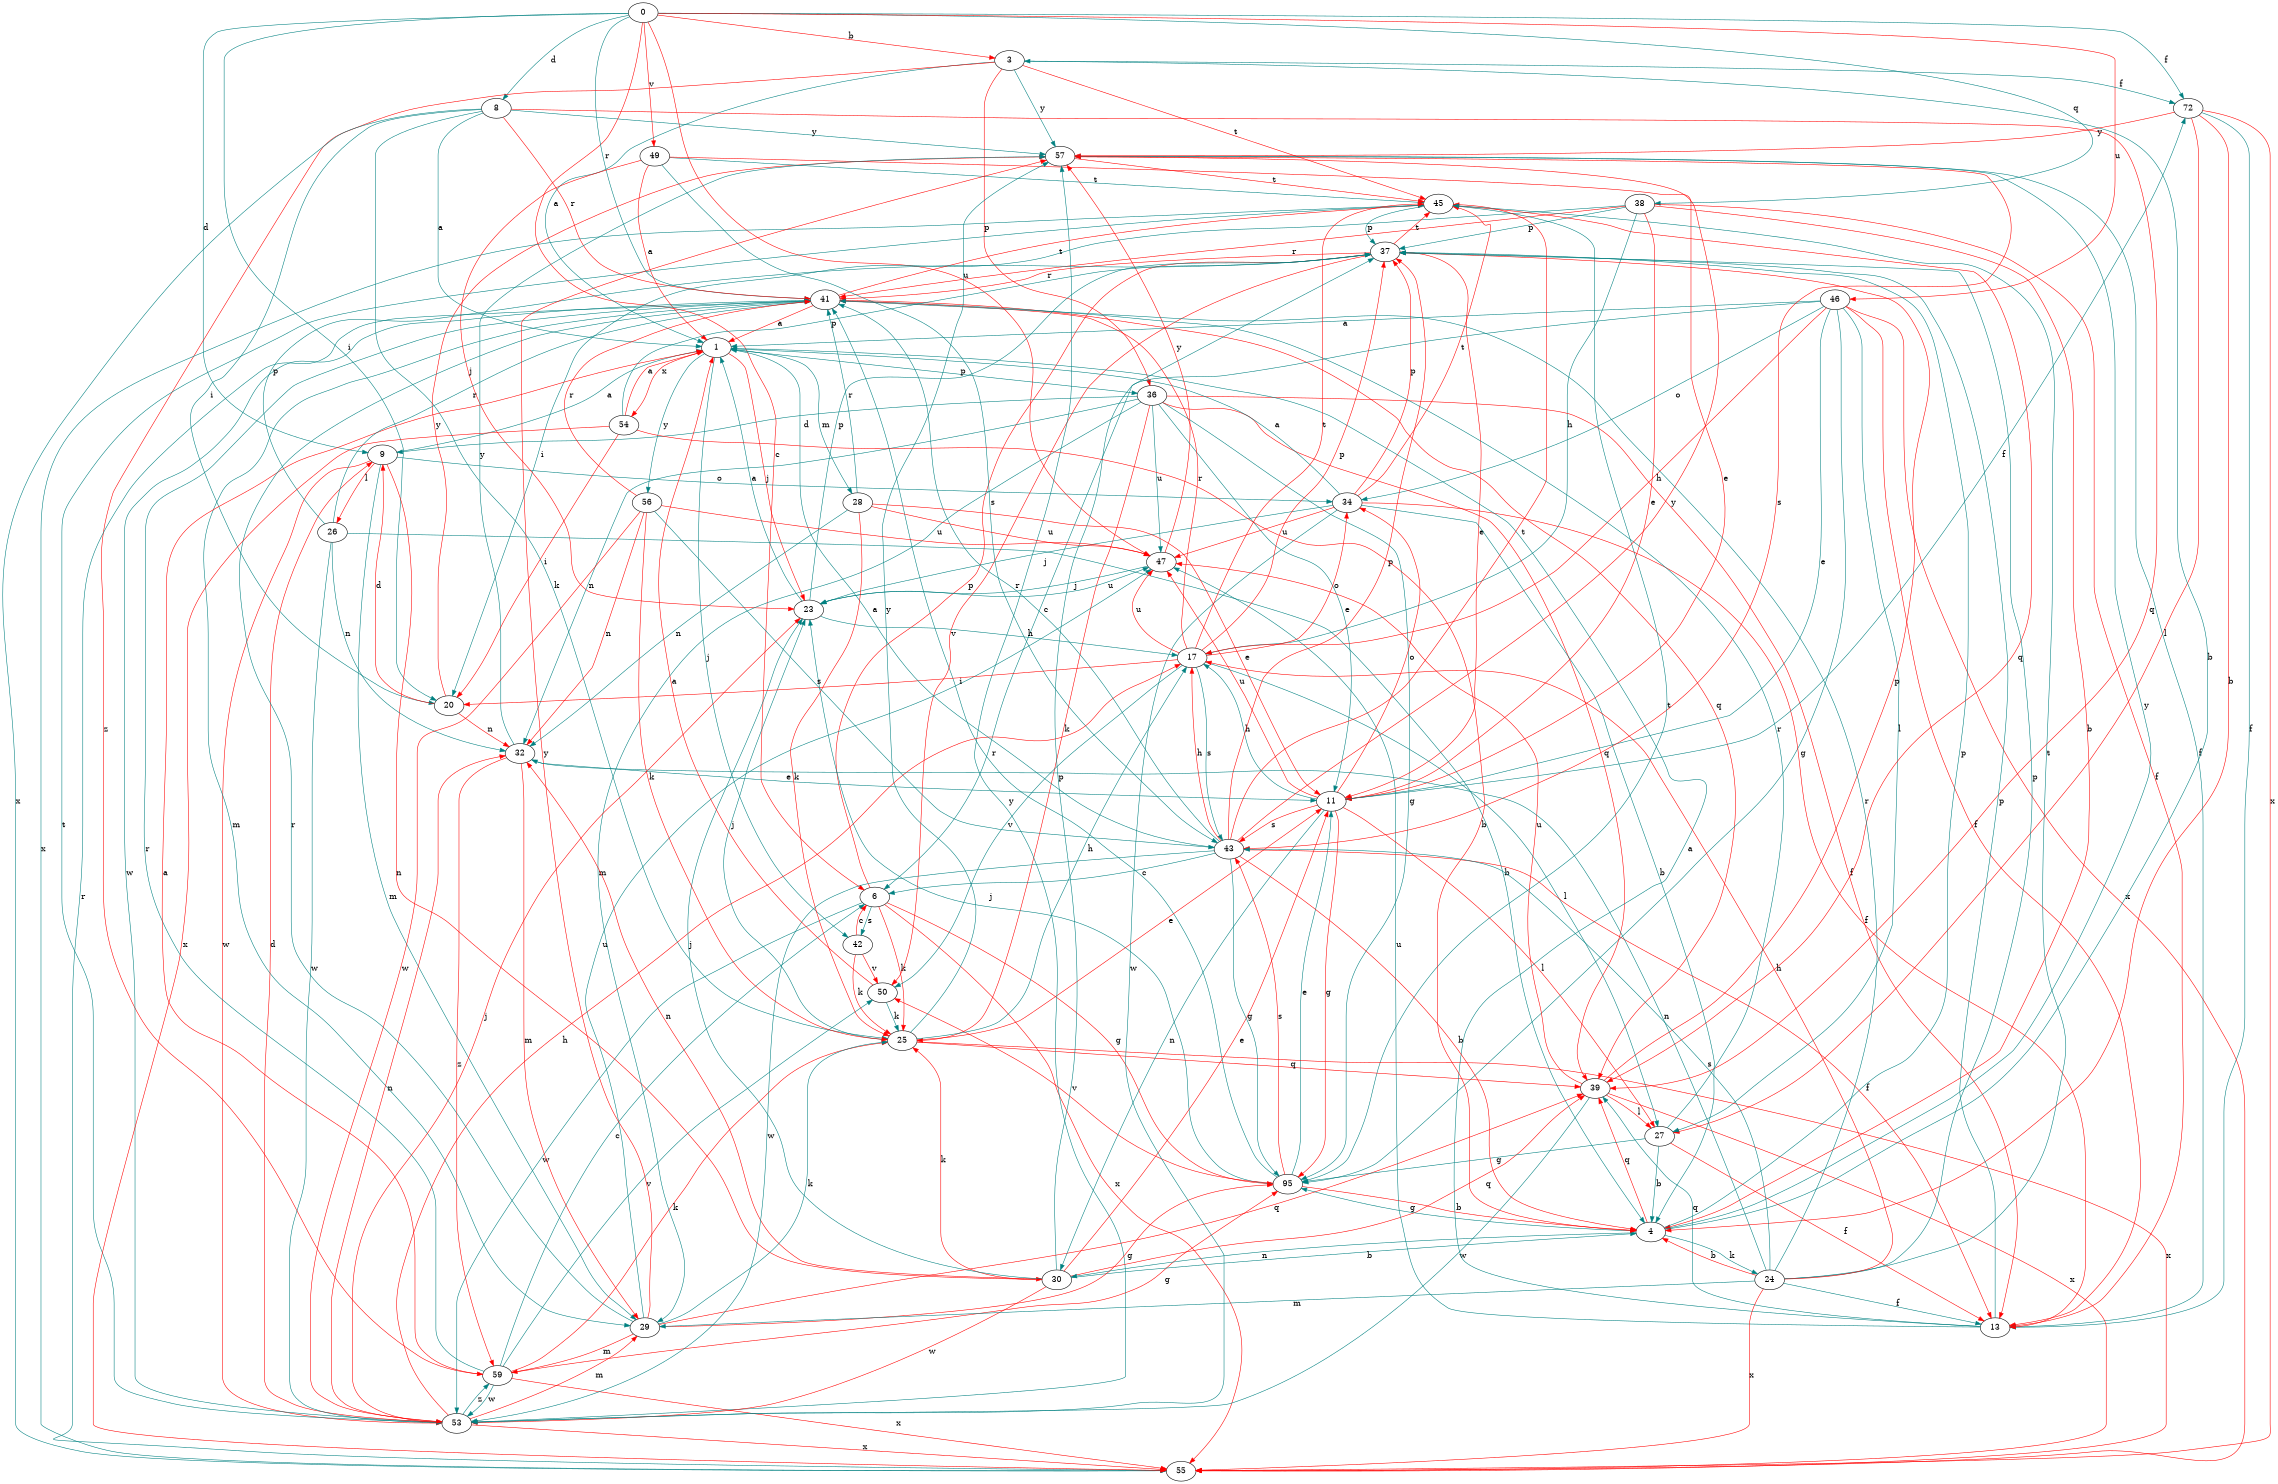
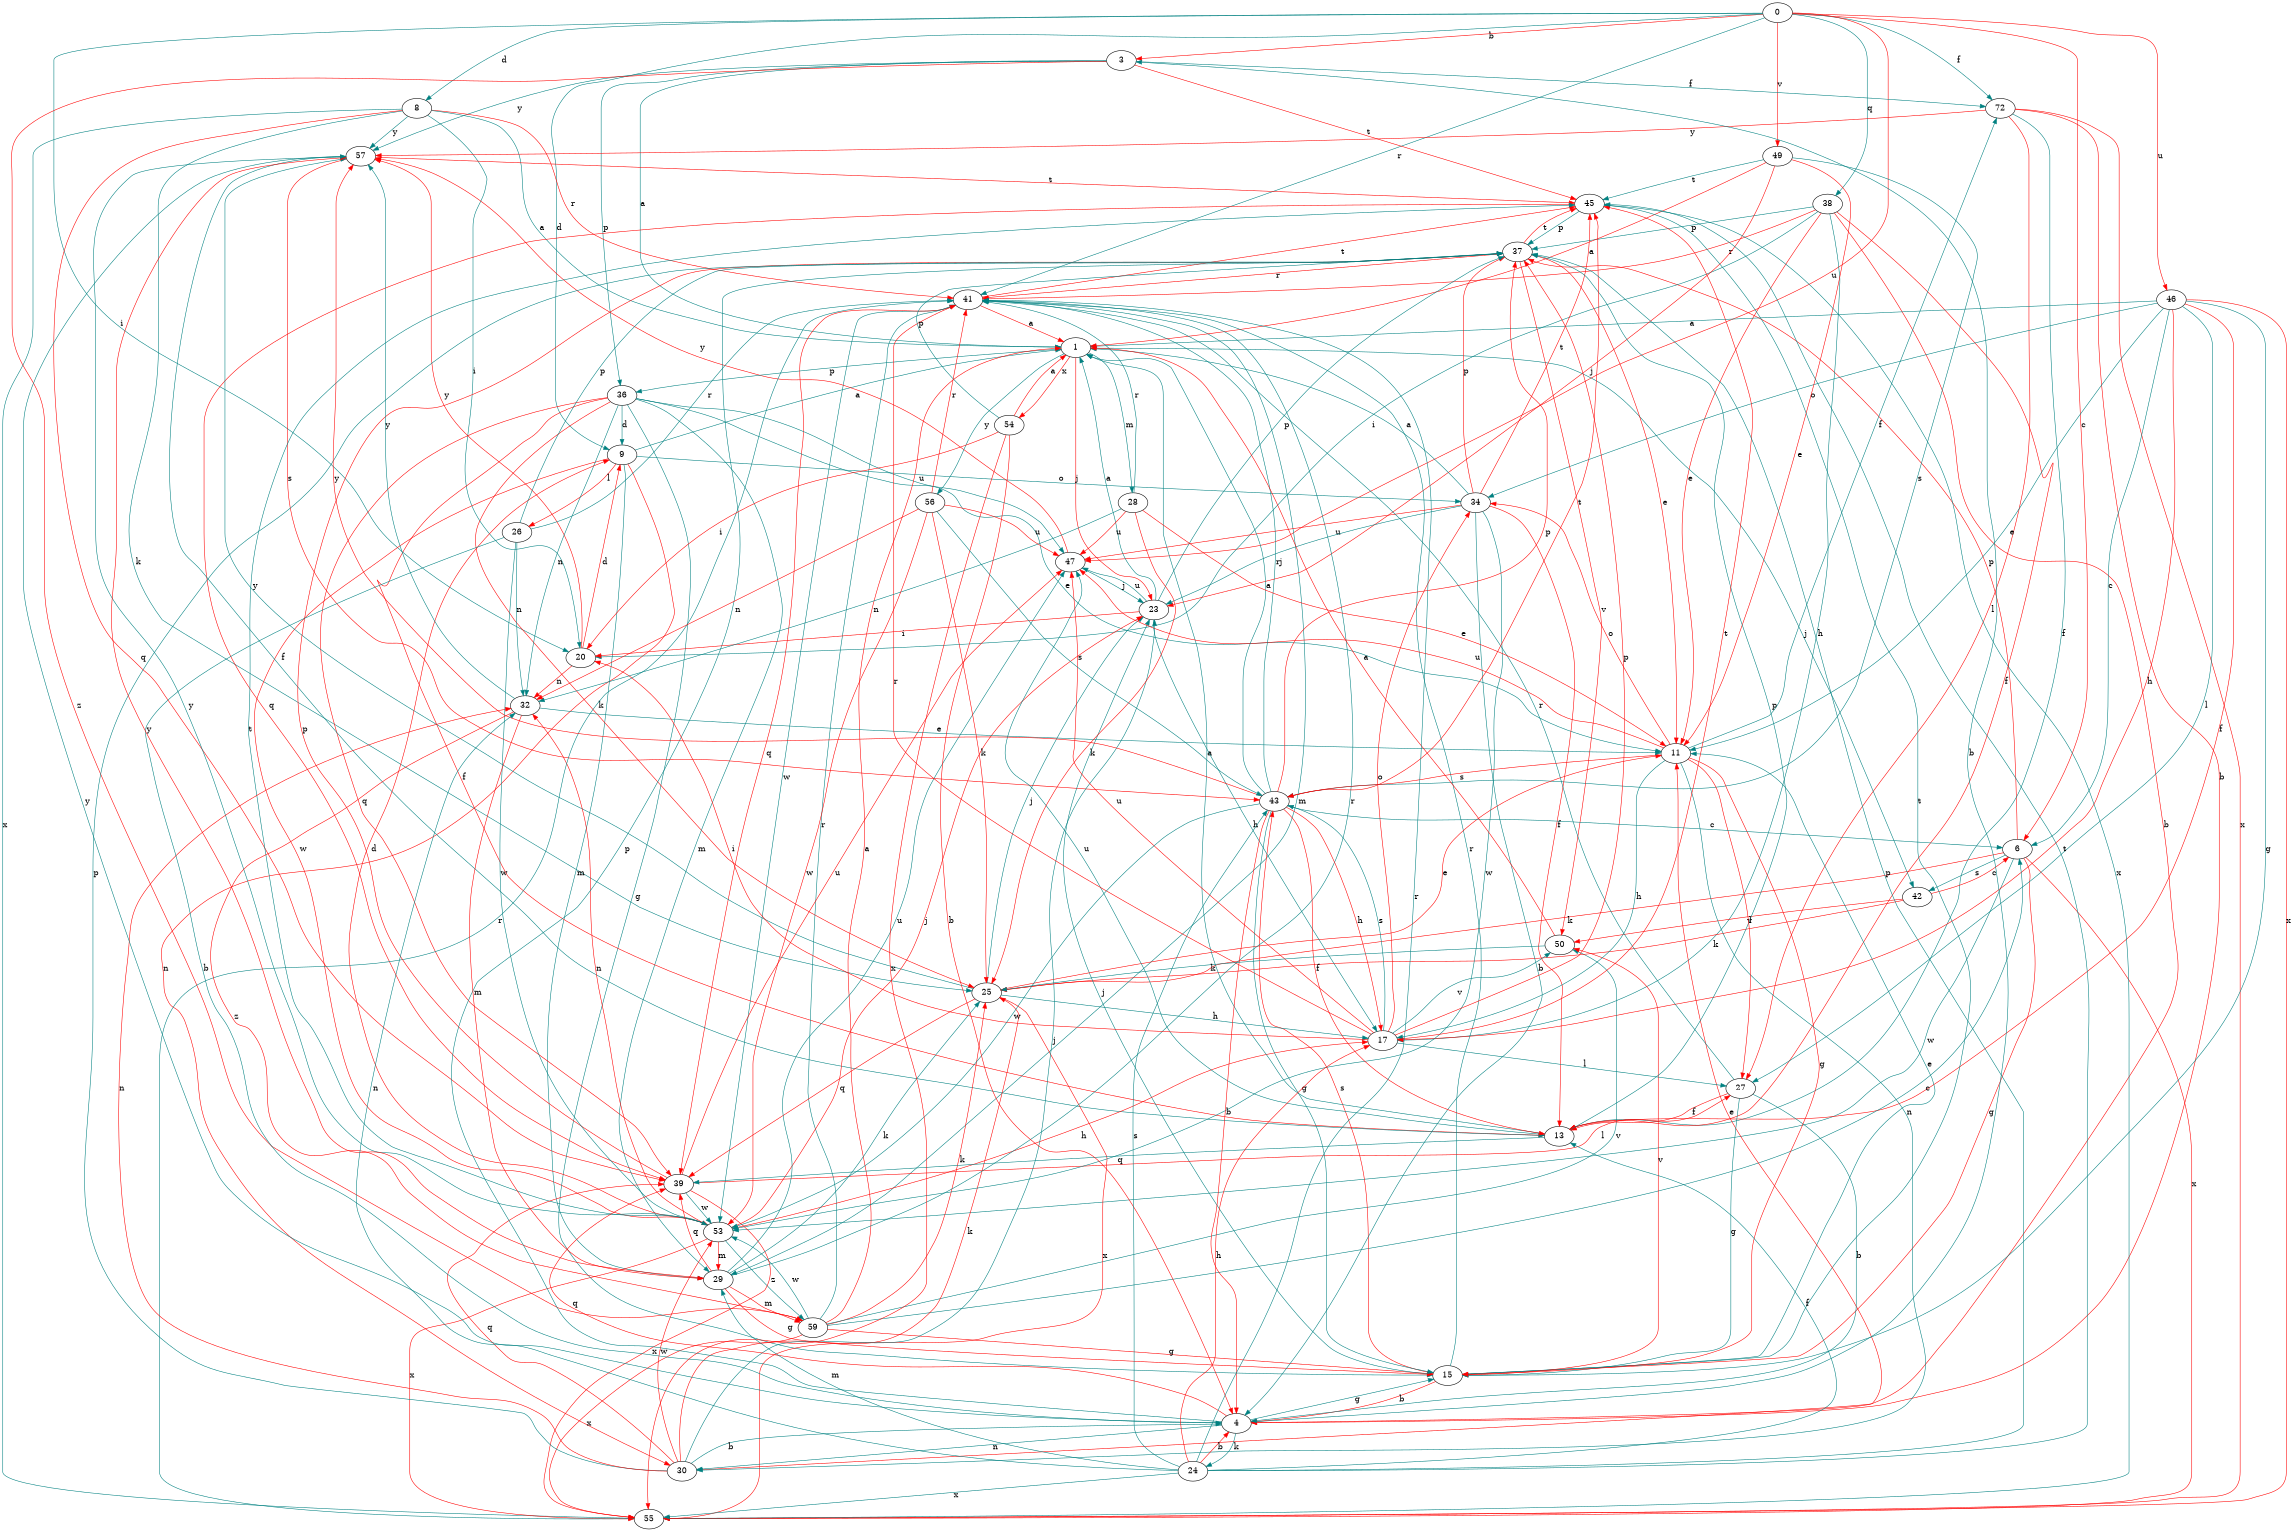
  strict digraph {
    edge [color=red]
    0
    3
    6
    8
    9
    n6 [label=72]
    20
    38
    41
    46
    47
    49
    1
    36
    45
    57
    59
    42
-   15 [label=95]
+   15
    37
    25
    53
    55
    39
    30
    26
    29
    34
    4
    27
    13
    32
    11
    17
    23
    43
    28
    54
    56
    50
    24
    0 -> 3 [label=b]
    0 -> 6 [label=c]
    0 -> 8 [color=teal label=d]
    0 -> 9 [color=teal label=d]
    0 -> n6 [color=teal label=f]
    0 -> 20 [color=teal label=i]
    0 -> 38 [color=teal label=q]
    0 -> 41 [color=teal label=r]
    0 -> 46 [label=u]
    0 -> 47 [label=u]
    0 -> 49 [label=v]
    3 -> n6 [color=teal label=f]
    3 -> 1 [color=teal label=a]
-   3 -> 36 [label=p]
+   3 -> 36 [color=teal label=p]
    3 -> 45 [label=t]
    3 -> 57 [color=teal label=y]
    3 -> 59 [label=z]
    6 -> 42 [color=teal label=s]
    6 -> 15 [label=g]
    6 -> 37 [label=p]
    6 -> 25 [label=k]
    6 -> 53 [color=teal label=w]
    6 -> 55 [label=x]
    8 -> 20 [color=teal label=i]
    8 -> 41 [label=r]
    8 -> 1 [color=teal label=a]
    8 -> 57 [color=teal label=y]
    8 -> 25 [color=teal label=k]
    8 -> 55 [color=teal label=x]
    8 -> 39 [label=q]
    9 -> 1 [color=teal label=a]
    9 -> 53 [label=w]
    9 -> 30 [label=n]
    9 -> 26 [label=l]
    9 -> 29 [color=teal label=m]
    9 -> 34 [color=teal label=o]
    n6 -> 57 [label=y]
    n6 -> 55 [label=x]
    n6 -> 4 [label=b]
    n6 -> 27 [label=l]
    n6 -> 13 [color=teal label=f]
    20 -> 9 [label=d]
    20 -> 57 [label=y]
    20 -> 32 [label=n]
    38 -> 20 [color=teal label=i]
    38 -> 41 [label=r]
    38 -> 37 [color=teal label=p]
    38 -> 4 [label=b]
    38 -> 13 [label=f]
    38 -> 11 [label=e]
    38 -> 17 [color=teal label=h]
    41 -> 1 [label=a]
    41 -> 45 [label=t]
    41 -> 53 [color=teal label=w]
    41 -> 39 [label=q]
    41 -> 29 [color=teal label=m]
    46 -> 6 [color=teal label=c]
    46 -> 1 [color=teal label=a]
    46 -> 15 [color=teal label=g]
    46 -> 55 [label=x]
    46 -> 34 [color=teal label=o]
    46 -> 27 [color=teal label=l]
    46 -> 13 [label=f]
    46 -> 11 [color=teal label=e]
    46 -> 17 [label=h]
    47 -> 57 [label=y]
    47 -> 23 [color=teal label=j]
    49 -> 1 [label=a]
    49 -> 45 [color=teal label=t]
    49 -> 11 [label=e]
    49 -> 23 [label=j]
    49 -> 43 [color=teal label=s]
    1 -> 36 [color=teal label=p]
    1 -> 42 [color=teal label=j]
    1 -> 23 [label=j]
    1 -> 28 [color=teal label=m]
    1 -> 54 [label=x]
    1 -> 56 [color=teal label=y]
    36 -> 9 [color=teal label=d]
    36 -> 47 [color=teal label=u]
    36 -> 15 [color=teal label=g]
    36 -> 25 [label=k]
    36 -> 39 [label=q]
    36 -> 29 [color=teal label=m]
    36 -> 13 [label=f]
    36 -> 32 [color=teal label=n]
    36 -> 11 [color=teal label=e]
    45 -> 37 [color=teal label=p]
    45 -> 55 [color=teal label=x]
    45 -> 39 [label=q]
    57 -> 45 [label=t]
    57 -> 13 [color=teal label=f]
    57 -> 43 [label=s]
    59 -> 6 [color=teal label=c]
    59 -> 41 [color=teal label=r]
    59 -> 1 [label=a]
    59 -> 15 [label=g]
    59 -> 25 [label=k]
    59 -> 53 [color=teal label=w]
    59 -> 55 [label=x]
    59 -> 50 [color=teal label=v]
    42 -> 6 [label=c]
    42 -> 25 [label=k]
    42 -> 50 [label=v]
    15 -> 41 [color=teal label=r]
    15 -> 45 [color=teal label=t]
    15 -> 4 [label=b]
    15 -> 11 [color=teal label=e]
    15 -> 23 [color=teal label=j]
    15 -> 43 [label=s]
    15 -> 50 [label=v]
    37 -> 41 [label=r]
    37 -> 45 [label=t]
    37 -> 11 [label=e]
    37 -> 50 [label=v]
    25 -> 57 [color=teal label=y]
    25 -> 55 [label=x]
    25 -> 39 [label=q]
    25 -> 11 [label=e]
    25 -> 17 [color=teal label=h]
    25 -> 23 [color=teal label=j]
    53 -> 9 [label=d]
    53 -> 45 [color=teal label=t]
    53 -> 57 [color=teal label=y]
    53 -> 59 [color=teal label=z]
    53 -> 55 [label=x]
    53 -> 29 [label=m]
    53 -> 32 [label=n]
    53 -> 17 [label=h]
    53 -> 23 [label=j]
    55 -> 41 [color=teal label=r]
    39 -> 47 [label=u]
    39 -> 37 [label=p]
    39 -> 53 [color=teal label=w]
    39 -> 55 [label=x]
    39 -> 27 [label=l]
    30 -> 37 [color=teal label=p]
    30 -> 25 [label=k]
    30 -> 53 [label=w]
    30 -> 39 [label=q]
    30 -> 4 [color=teal label=b]
    30 -> 32 [label=n]
    30 -> 11 [label=e]
    30 -> 23 [color=teal label=j]
    26 -> 41 [color=teal label=r]
    26 -> 37 [color=teal label=p]
    26 -> 53 [color=teal label=w]
    26 -> 4 [color=teal label=b]
    26 -> 32 [color=teal label=n]
    29 -> 41 [color=teal label=r]
    29 -> 47 [color=teal label=u]
    29 -> 57 [label=y]
    29 -> 59 [label=m]
    29 -> 15 [label=g]
    29 -> 25 [color=teal label=k]
    29 -> 39 [label=q]
    34 -> 47 [label=u]
    34 -> 1 [color=teal label=a]
    34 -> 45 [label=t]
    34 -> 37 [label=p]
    34 -> 53 [color=teal label=w]
    34 -> 4 [color=teal label=b]
    34 -> 13 [label=f]
    34 -> 23 [color=teal label=j]
    4 -> 3 [color=teal label=b]
    4 -> 57 [color=teal label=y]
    4 -> 15 [color=teal label=g]
    4 -> 37 [color=teal label=p]
    4 -> 39 [label=q]
    4 -> 30 [color=teal label=n]
    4 -> 24 [color=teal label=k]
    27 -> 41 [color=teal label=r]
    27 -> 15 [color=teal label=g]
    27 -> 4 [color=teal label=b]
    27 -> 13 [label=f]
    13 -> 47 [color=teal label=u]
    13 -> 1 [color=teal label=a]
    13 -> 37 [color=teal label=p]
    13 -> 39 [color=teal label=q]
    32 -> 57 [color=teal label=y]
    32 -> 59 [label=z]
    32 -> 29 [label=m]
    32 -> 11 [color=teal label=e]
    11 -> n6 [color=teal label=f]
    11 -> 47 [label=u]
    11 -> 15 [label=g]
    11 -> 30 [color=teal label=n]
    11 -> 34 [label=o]
    11 -> 27 [label=l]
    11 -> 17 [color=teal label=h]
    11 -> 43 [label=s]
    17 -> 20 [label=i]
    17 -> 41 [label=r]
    17 -> 47 [label=u]
    17 -> 45 [label=t]
    17 -> 37 [label=p]
    17 -> 34 [label=o]
    17 -> 27 [color=teal label=l]
    17 -> 43 [color=teal label=s]
    17 -> 50 [color=teal label=v]
+   23 -> 20 [label=i]
    23 -> 47 [color=teal label=u]
    23 -> 1 [color=teal label=a]
    23 -> 37 [color=teal label=p]
    23 -> 17 [color=teal label=h]
    43 -> 6 [color=teal label=c]
    43 -> 41 [color=teal label=r]
    43 -> 1 [color=teal label=a]
    43 -> 45 [label=t]
    43 -> 57 [label=y]
    43 -> 15 [color=teal label=g]
    43 -> 37 [label=p]
    43 -> 53 [color=teal label=w]
    43 -> 4 [label=b]
    43 -> 13 [label=f]
    43 -> 17 [label=h]
    28 -> 41 [color=teal label=r]
    28 -> 47 [label=u]
    28 -> 25 [label=k]
    28 -> 32 [color=teal label=n]
    28 -> 11 [label=e]
    54 -> 20 [label=i]
    54 -> 1 [label=a]
    54 -> 37 [color=teal label=p]
    54 -> 55 [label=x]
    54 -> 4 [label=b]
    56 -> 41 [label=r]
    56 -> 47 [label=u]
    56 -> 25 [label=k]
    56 -> 53 [label=w]
    56 -> 32 [label=n]
    56 -> 43 [color=teal label=s]
    50 -> 1 [label=a]
    50 -> 25 [color=teal label=k]
    24 -> 41 [color=teal label=r]
    24 -> 45 [color=teal label=t]
    24 -> 37 [color=teal label=p]
-   24 -> 55 [label=x]
+   24 -> 55 [color=teal label=x]
    24 -> 29 [color=teal label=m]
    24 -> 4 [label=b]
    24 -> 13 [color=teal label=f]
    24 -> 32 [color=teal label=n]
    24 -> 17 [label=h]
    24 -> 43 [color=teal label=s]
  }
